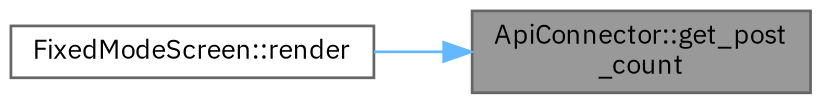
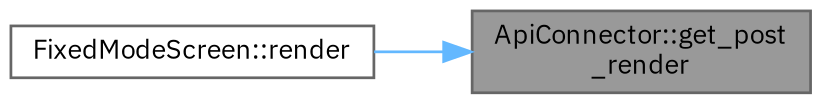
  digraph {
    rankdir=RL
    fontname="IBM Plex Sans"
    node [fontname="IBM Plex Sans" fontsize=10 shape=box style=filled]
-   n1 [color=gray40 fillcolor=grey60 fontcolor=black height=0.2 label="ApiConnector::get_post\l_count" width=0.4]
+   n1 [color=gray40 fillcolor=grey60 fontcolor=black height=0.2 label="ApiConnector::get_post\l_render" width=0.4]
    n2 [color=grey40 fillcolor=white height=0.2 label="FixedModeScreen::render" width=0.4]
    n1 -> n2 [color=steelblue1 dir=back fontname="IBM Plex Sans" fontsize=10 labelfontname=Helvetica labelfontsize=10 style=solid]
  }
